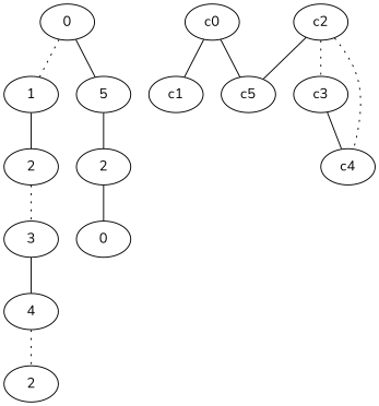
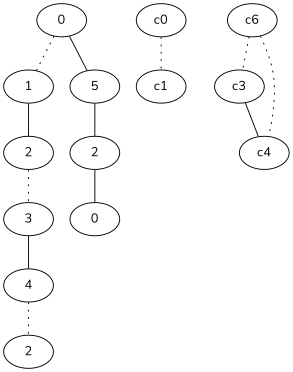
  graph {
    fontname=Nunito
    node [fontname=Nunito]
    edge [fontname=Nunito]
    n1 [label=0]
    n2 [label=1]
    n3 [label=5]
    n4 [label=2]
    n5 [label=2]
    n6 [label=3]
    n7 [label=4]
    n8 [label=2]
    n9 [label=0]
    c0
    c1
-   c5
-   c2
+   c2 [label=c6]
    c3
    c4
    n1 -- n2 [style=dotted]
    n1 -- n3
    n2 -- n4
    n3 -- n5
    n4 -- n6 [style=dotted]
    n5 -- n9
    n6 -- n7
    n7 -- n8 [style=dotted]
-   c0 -- c1 [style=solid]
-   c0 -- c5
-   c2 -- c5
+   c0 -- c1 [style=dotted]
    c2 -- c3 [style=dotted]
    c2 -- c4 [style=dotted]
    c3 -- c4
  }
